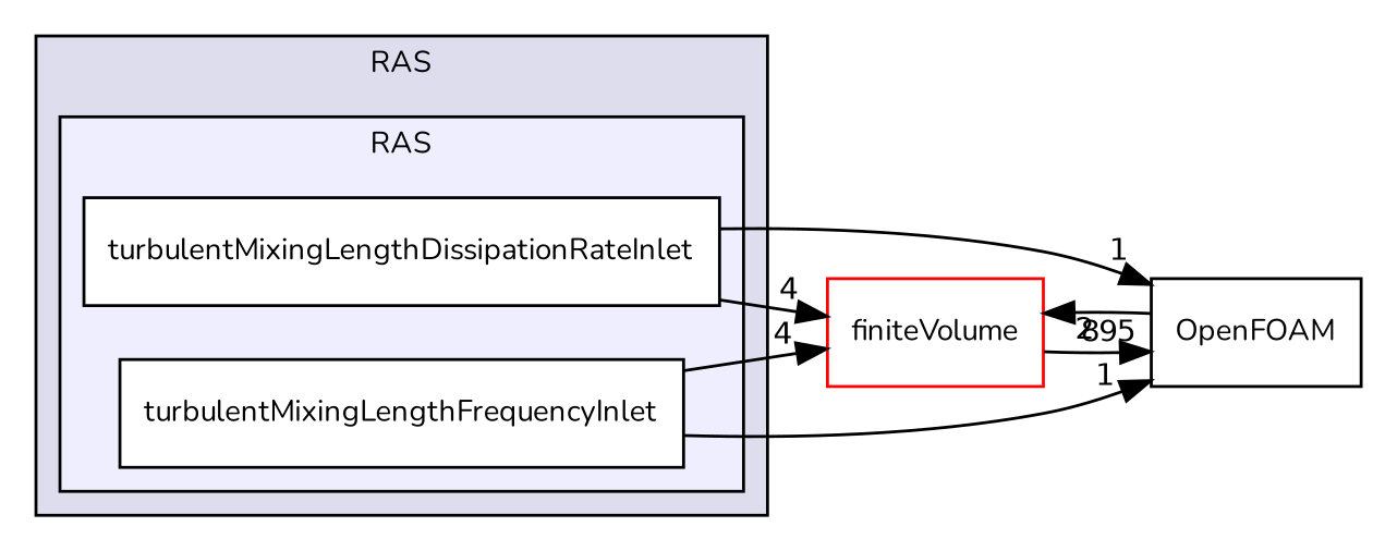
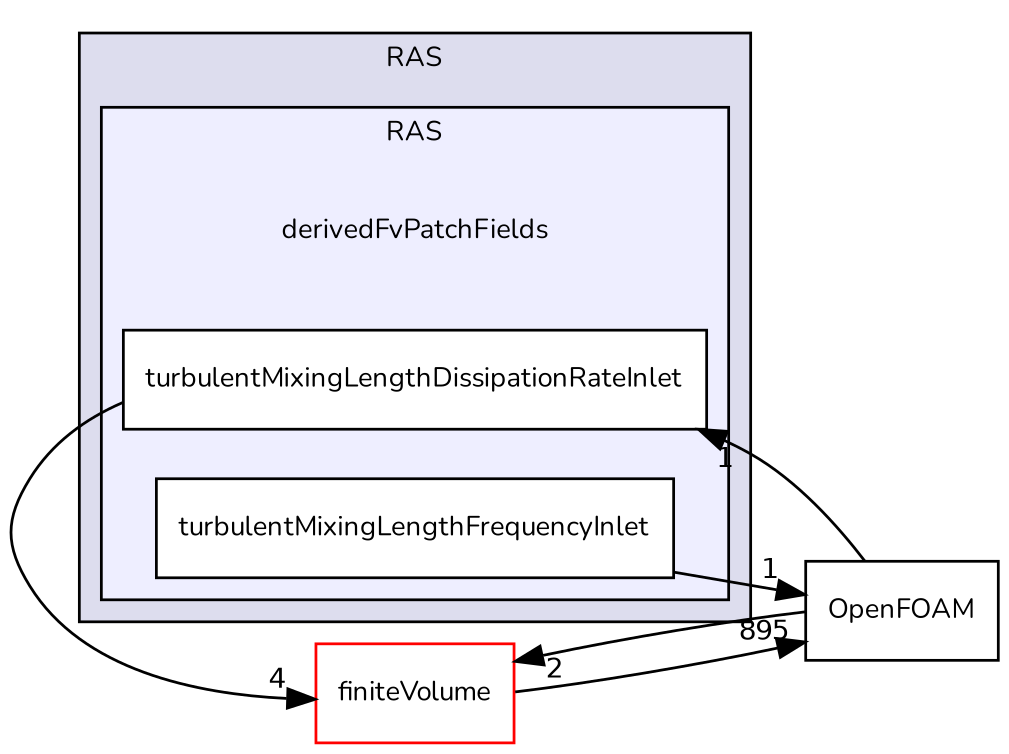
  digraph {
    compound=true
    fontname=Nunito
    rankdir=LR
    node [fontname=Nunito fontsize=10 shape=box color=black]
    edge [fontname=Nunito headlabel=4 labeldistance=1.5 labelfontname=Helvetica labelfontsize=10]
+   n1 [label=derivedFvPatchFields shape=plaintext color=""]
    n2 [fillcolor=white label=turbulentMixingLengthDissipationRateInlet style=filled]
    n3 [fillcolor=white label=turbulentMixingLengthFrequencyInlet style=filled]
    n4 [color=red label=finiteVolume]
    n5 [label=OpenFOAM]
    subgraph cluster_1 {
      bgcolor="#ddddee"
      fontsize=10
      label=RAS
      pencolor=black
      subgraph cluster_2 {
        bgcolor="#eeeeff"
        fontsize=10
        label=RAS
        pencolor=black
+       n1
        n2
        n3
      }
    }
    n2 -> n4
-   n2 -> n5 [headlabel=1]
-   n3 -> n4
+   n5 -> n2 [headlabel=1]
    n3 -> n5 [headlabel=1]
    n4 -> n5 [headlabel=895]
    n5 -> n4 [headlabel=2]
  }
